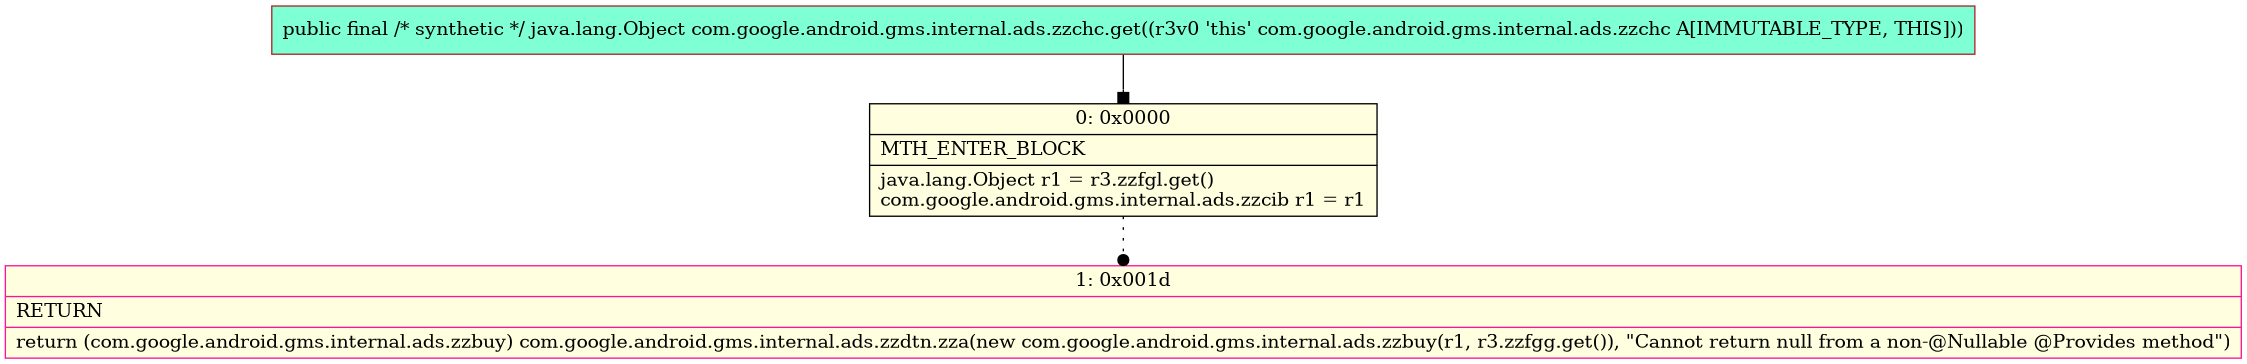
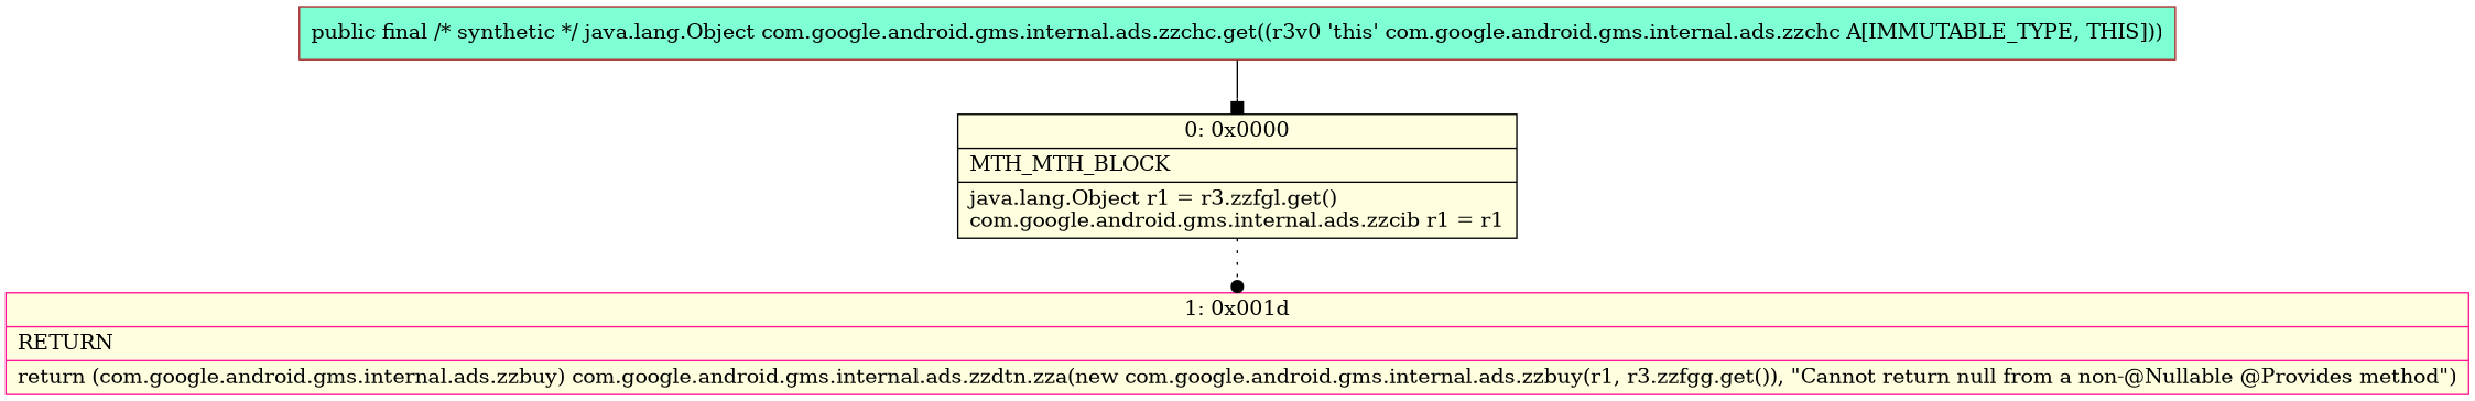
  digraph {
    node [shape=record style=filled fillcolor=lightyellow]
-   n1 [label="{0\:\ 0x0000|MTH_ENTER_BLOCK\l|java.lang.Object r1 = r3.zzfgl.get()\lcom.google.android.gms.internal.ads.zzcib r1 = r1\l}" color=black]
+   n1 [label="{0\:\ 0x0000|MTH_MTH_BLOCK\l|java.lang.Object r1 = r3.zzfgl.get()\lcom.google.android.gms.internal.ads.zzcib r1 = r1\l}" color=black]
    n2 [label="{1\:\ 0x001d|RETURN\l|return (com.google.android.gms.internal.ads.zzbuy) com.google.android.gms.internal.ads.zzdtn.zza(new com.google.android.gms.internal.ads.zzbuy(r1, r3.zzfgg.get()), \"Cannot return null from a non\-@Nullable @Provides method\")\l}" color=deeppink]
    n3 [label="{public final \/* synthetic *\/ java.lang.Object com.google.android.gms.internal.ads.zzchc.get((r3v0 'this' com.google.android.gms.internal.ads.zzchc A[IMMUTABLE_TYPE, THIS])) }" fillcolor=aquamarine color=brown]
    n1 -> n2 [style=dotted arrowhead=dot]
    n3 -> n1 [style=solid arrowhead=box]
  }
